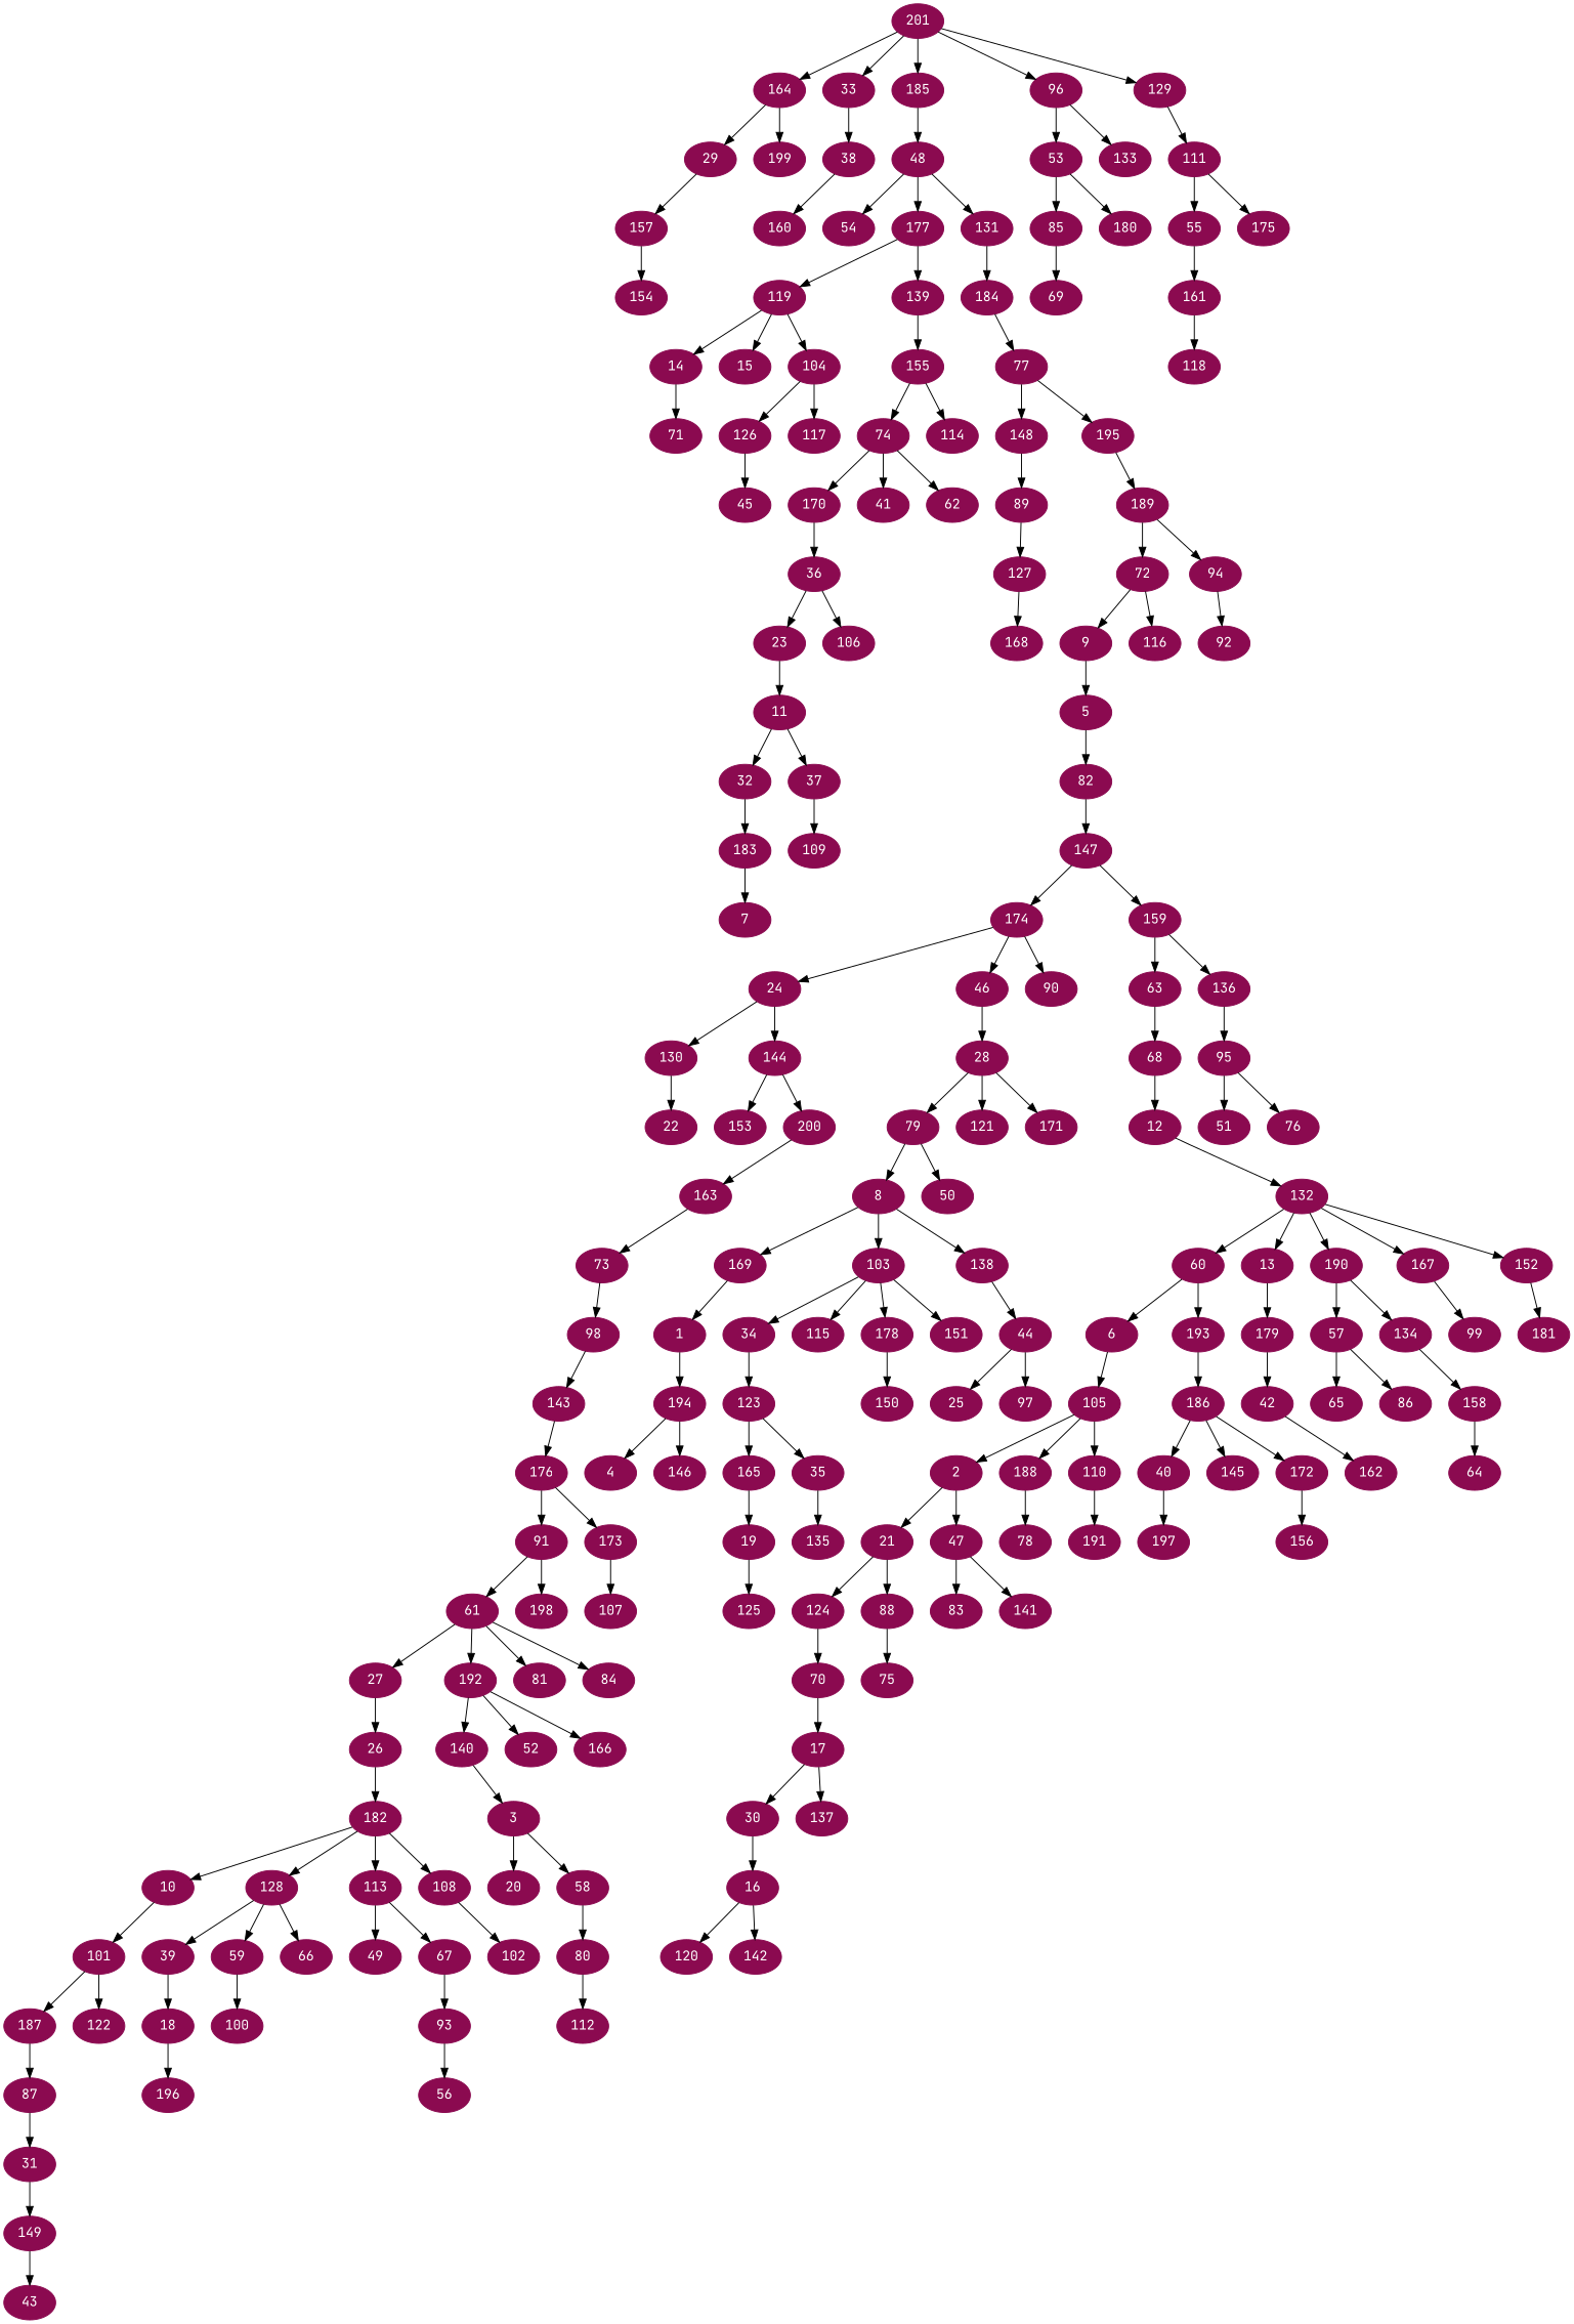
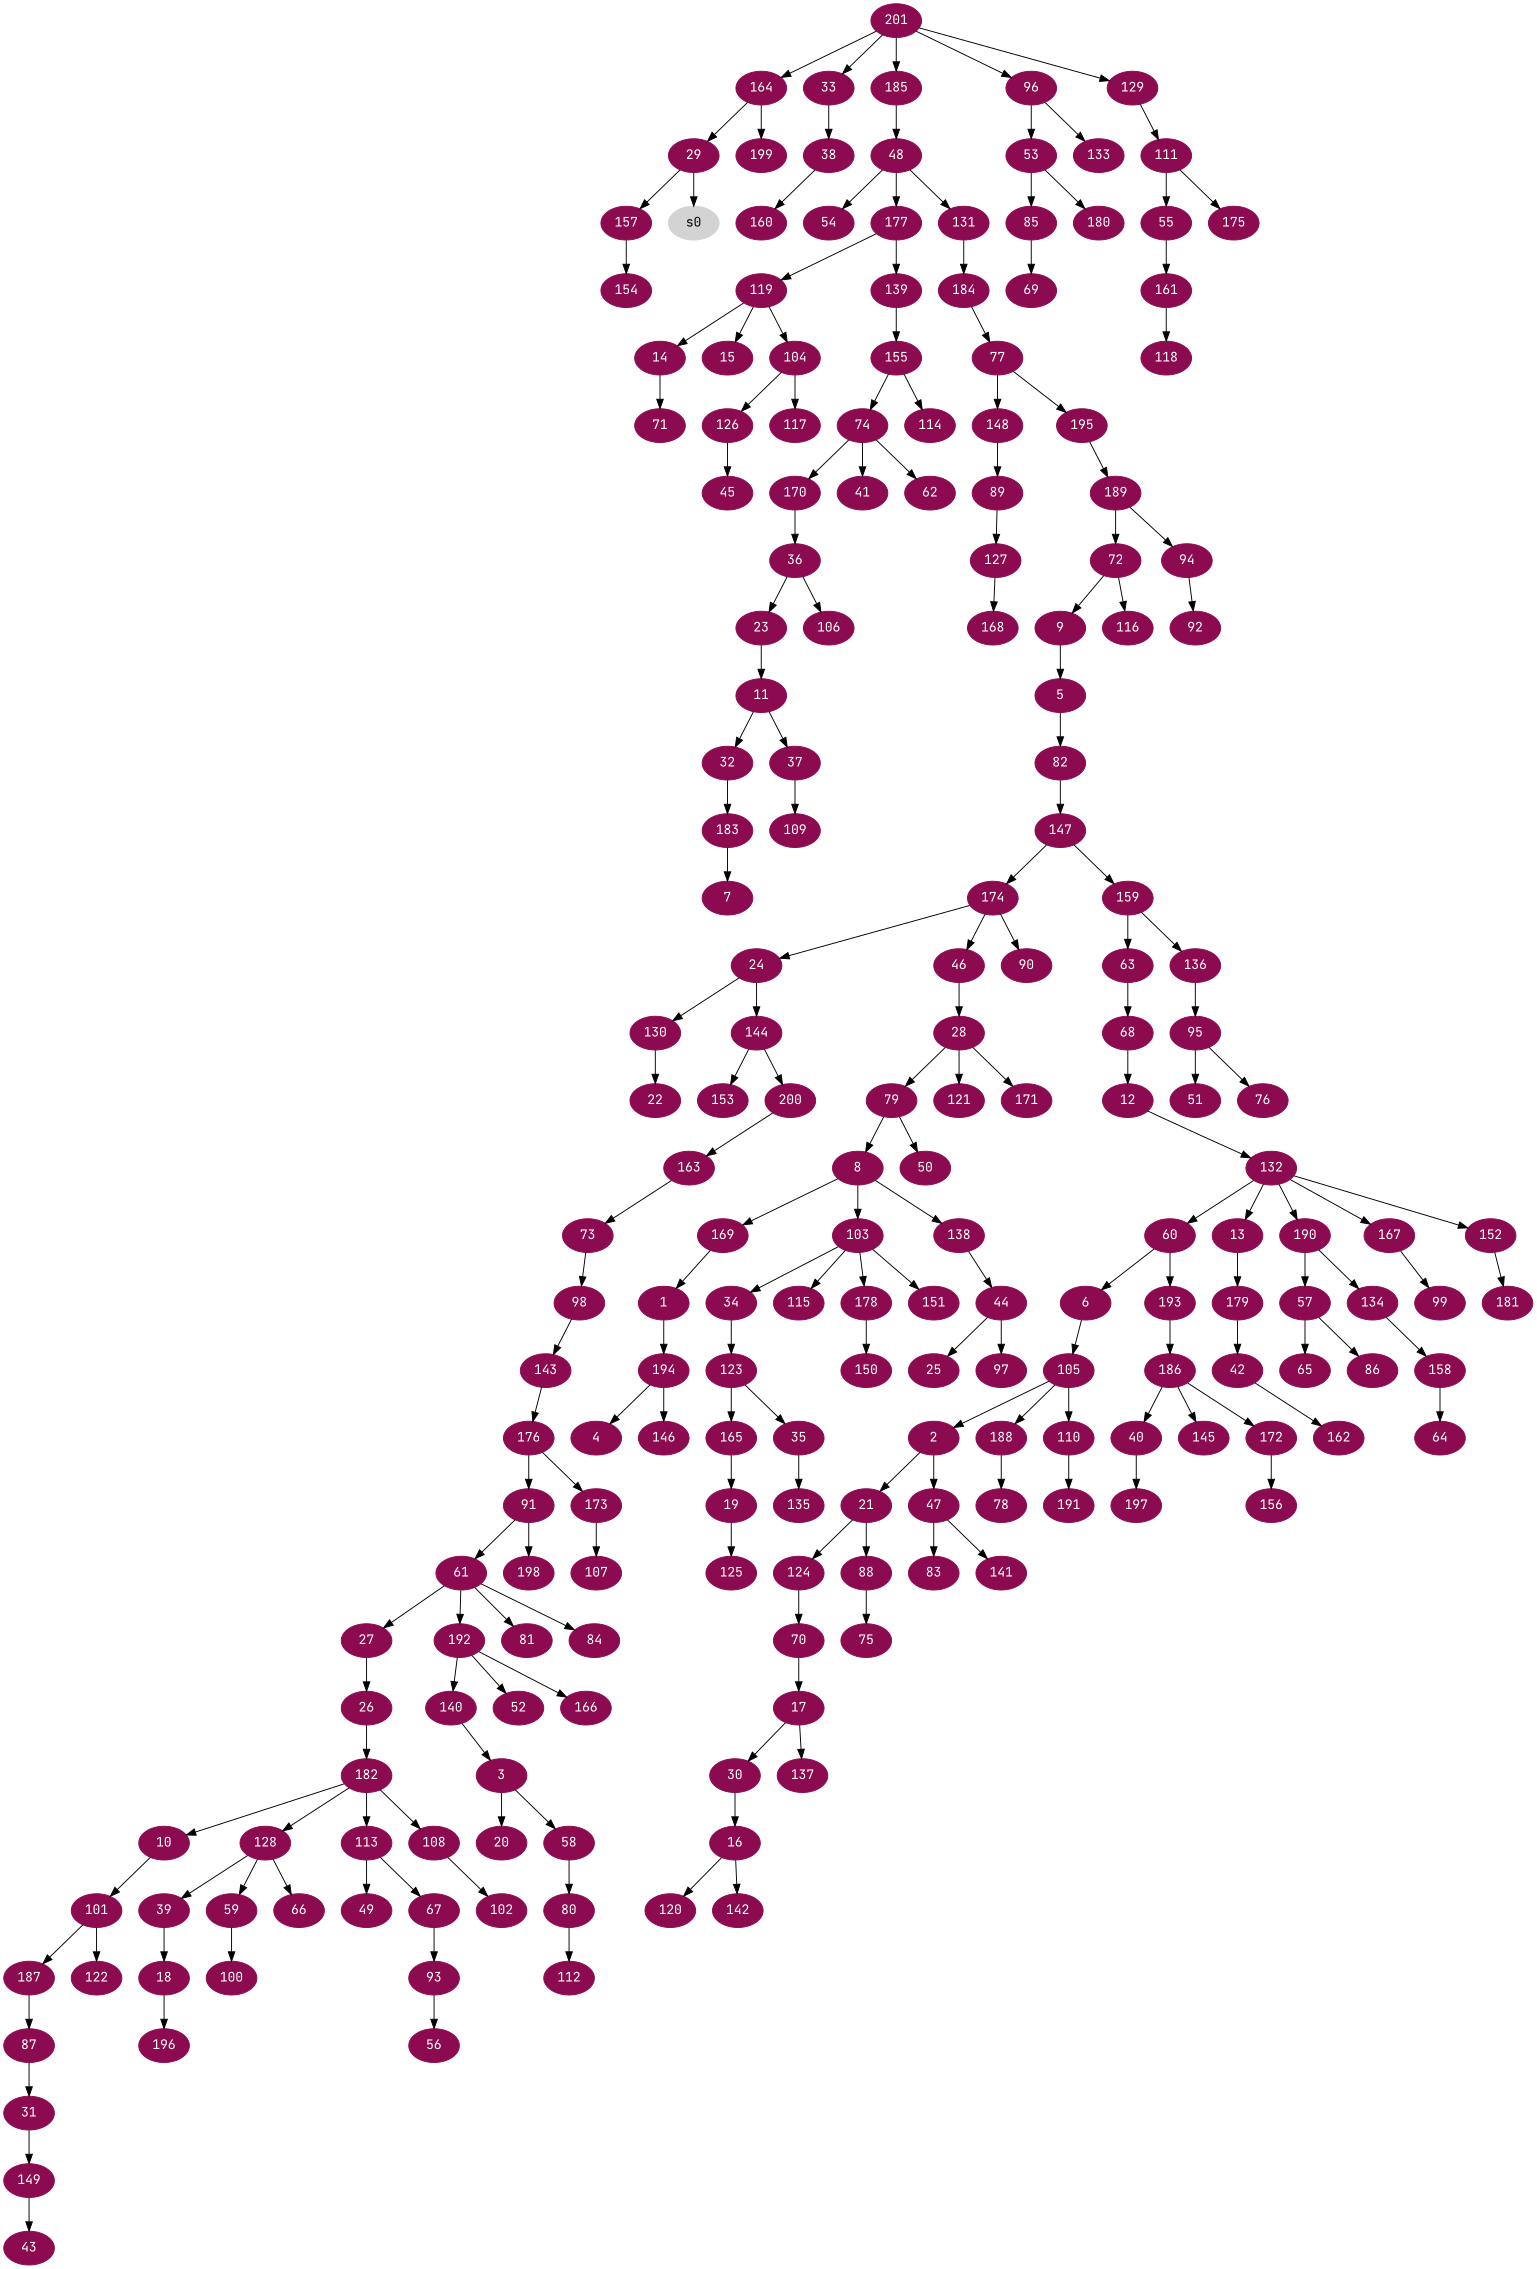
  digraph {
    fontname="JetBrains Mono"
    node [color=deeppink4 fontcolor=white style=filled fontname="JetBrains Mono"]
    edge [fontname="JetBrains Mono"]
    169
    1
    194
    105
    2
    188
    110
    21
    47
    140
    3
    20
    58
    4
    146
    9
    5
    82
    60
    6
    193
    183
    7
    79
    8
    50
    103
    138
    72
    116
    182
    10
    128
    113
    108
    101
    23
    11
    32
    37
    68
    12
    132
    13
    190
    167
    152
    179
    119
    14
    15
    104
    71
    30
    16
    120
    142
    70
    17
    137
    39
    18
    196
    165
    19
    125
    124
    88
    130
    22
    36
    106
    174
    24
    46
    90
    144
    44
    25
    97
    27
    26
    61
    192
    81
    84
    28
    121
    171
    164
    29
    199
    157
+   s0 [color=lightgrey fontcolor=black]
    87
    31
    149
    201
    33
    185
    96
    129
    38
    34
    115
    178
    151
    123
    35
    135
    170
    109
    160
    59
    66
    186
    40
    145
    172
    197
    74
    41
    62
    42
    162
    43
    126
    45
    83
    141
    48
    54
    177
    131
    49
    67
    95
    51
    76
    52
    166
    53
    133
    85
    180
    111
    55
    175
    161
    93
    56
    57
    134
    65
    86
    80
    100
    91
    198
    159
    63
    136
    158
    64
    69
    189
    94
    163
    73
    98
    155
    114
    75
    184
    77
    148
    195
    78
    112
    147
    187
    89
    127
    176
    173
    92
    143
    99
    122
    102
    117
    107
    191
    118
    139
    168
    153
    200
    150
    181
    154
    156
    169 -> 1
    1 -> 194
    194 -> 4
    194 -> 146
    105 -> 2
    105 -> 188
    105 -> 110
    2 -> 21
    2 -> 47
    188 -> 78
    110 -> 191
    21 -> 124
    21 -> 88
    47 -> 83
    47 -> 141
    140 -> 3
    3 -> 20
    3 -> 58
    58 -> 80
    9 -> 5
    5 -> 82
    82 -> 147
    60 -> 6
    60 -> 193
    6 -> 105
    193 -> 186
    183 -> 7
    79 -> 8
    79 -> 50
    8 -> 169
    8 -> 103
    8 -> 138
    103 -> 34
    103 -> 115
    103 -> 178
    103 -> 151
    138 -> 44
    72 -> 9
    72 -> 116
    182 -> 10
    182 -> 128
    182 -> 113
    182 -> 108
    10 -> 101
    128 -> 39
    128 -> 59
    128 -> 66
    113 -> 49
    113 -> 67
    108 -> 102
    101 -> 187
    101 -> 122
    23 -> 11
    11 -> 32
    11 -> 37
    32 -> 183
    37 -> 109
    68 -> 12
    12 -> 132
    132 -> 60
    132 -> 13
    132 -> 190
    132 -> 167
    132 -> 152
    13 -> 179
    190 -> 57
    190 -> 134
    167 -> 99
    152 -> 181
    179 -> 42
    119 -> 14
    119 -> 15
    119 -> 104
    14 -> 71
    104 -> 126
    104 -> 117
    30 -> 16
    16 -> 120
    16 -> 142
    70 -> 17
    17 -> 30
    17 -> 137
    39 -> 18
    18 -> 196
    165 -> 19
    19 -> 125
    124 -> 70
    88 -> 75
    130 -> 22
    36 -> 23
    36 -> 106
    174 -> 24
    174 -> 46
    174 -> 90
    24 -> 130
    24 -> 144
    46 -> 28
    144 -> 153
    144 -> 200
    44 -> 25
    44 -> 97
    27 -> 26
    26 -> 182
    61 -> 27
    61 -> 192
    61 -> 81
    61 -> 84
    192 -> 140
    192 -> 52
    192 -> 166
    28 -> 79
    28 -> 121
    28 -> 171
    164 -> 29
    164 -> 199
    29 -> 157
+   29 -> s0
    157 -> 154
    87 -> 31
    31 -> 149
    149 -> 43
    201 -> 164
    201 -> 33
    201 -> 185
    201 -> 96
    201 -> 129
    33 -> 38
    185 -> 48
    96 -> 53
    96 -> 133
    129 -> 111
    38 -> 160
    34 -> 123
    178 -> 150
    123 -> 165
    123 -> 35
    35 -> 135
    170 -> 36
    59 -> 100
    186 -> 40
    186 -> 145
    186 -> 172
    40 -> 197
    172 -> 156
    74 -> 170
    74 -> 41
    74 -> 62
    42 -> 162
    126 -> 45
    48 -> 54
    48 -> 177
    48 -> 131
    177 -> 119
    177 -> 139
    131 -> 184
    67 -> 93
    95 -> 51
    95 -> 76
    53 -> 85
    53 -> 180
    85 -> 69
    111 -> 55
    111 -> 175
    55 -> 161
    161 -> 118
    93 -> 56
    57 -> 65
    57 -> 86
    134 -> 158
    80 -> 112
    91 -> 61
    91 -> 198
    159 -> 63
    159 -> 136
    63 -> 68
    136 -> 95
    158 -> 64
    189 -> 72
    189 -> 94
    94 -> 92
    163 -> 73
    73 -> 98
    98 -> 143
    155 -> 74
    155 -> 114
    184 -> 77
    77 -> 148
    77 -> 195
    148 -> 89
    195 -> 189
    147 -> 174
    147 -> 159
    187 -> 87
    89 -> 127
    127 -> 168
    176 -> 91
    176 -> 173
    173 -> 107
    143 -> 176
    139 -> 155
    200 -> 163
  }
